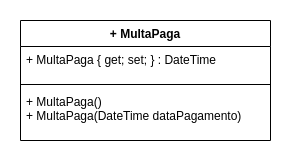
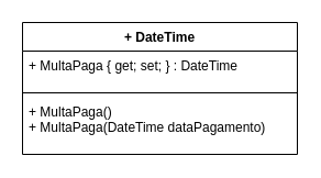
  <mxCell id="0" />
  <mxCell id="1" parent="0" />
- <mxCell id="2" value="+ MultaPaga" style="swimlane;fontStyle=1;align=center;verticalAlign=top;childLayout=stackLayout;horizontal=1;startSize=26;horizontalStack=0;resizeParent=1;resizeParentMax=0;resizeLast=0;collapsible=1;marginBottom=0;" vertex="1" parent="1"><mxGeometry x="20" y="20" width="250" height="120" as="geometry" /></mxCell>
+ <mxCell id="2" value="+ DateTime" style="swimlane;fontStyle=1;align=center;verticalAlign=top;childLayout=stackLayout;horizontal=1;startSize=26;horizontalStack=0;resizeParent=1;resizeParentMax=0;resizeLast=0;collapsible=1;marginBottom=0;" vertex="1" parent="1"><mxGeometry x="20" y="20" width="250" height="120" as="geometry" /></mxCell>
  <mxCell id="3" value="+ MultaPaga { get; set; } : DateTime" style="text;strokeColor=none;fillColor=none;align=left;verticalAlign=top;spacingLeft=4;spacingRight=4;overflow=hidden;rotatable=0;points=[[0,0.5],[1,0.5]];portConstraint=eastwest;" vertex="1" parent="2"><mxGeometry y="26" width="250" height="34" as="geometry" /></mxCell>
  <mxCell id="4" value="" style="line;strokeWidth=1;fillColor=none;align=left;verticalAlign=middle;spacingTop=-1;spacingLeft=3;spacingRight=3;rotatable=0;labelPosition=right;points=[];portConstraint=eastwest;" vertex="1" parent="2"><mxGeometry y="60" width="250" height="8" as="geometry" /></mxCell>
  <mxCell id="5" value="+ MultaPaga()&#10;+ MultaPaga(DateTime dataPagamento)" style="text;strokeColor=none;fillColor=none;align=left;verticalAlign=top;spacingLeft=4;spacingRight=4;overflow=hidden;rotatable=0;points=[[0,0.5],[1,0.5]];portConstraint=eastwest;" vertex="1" parent="2"><mxGeometry y="68" width="250" height="52" as="geometry" /></mxCell>
